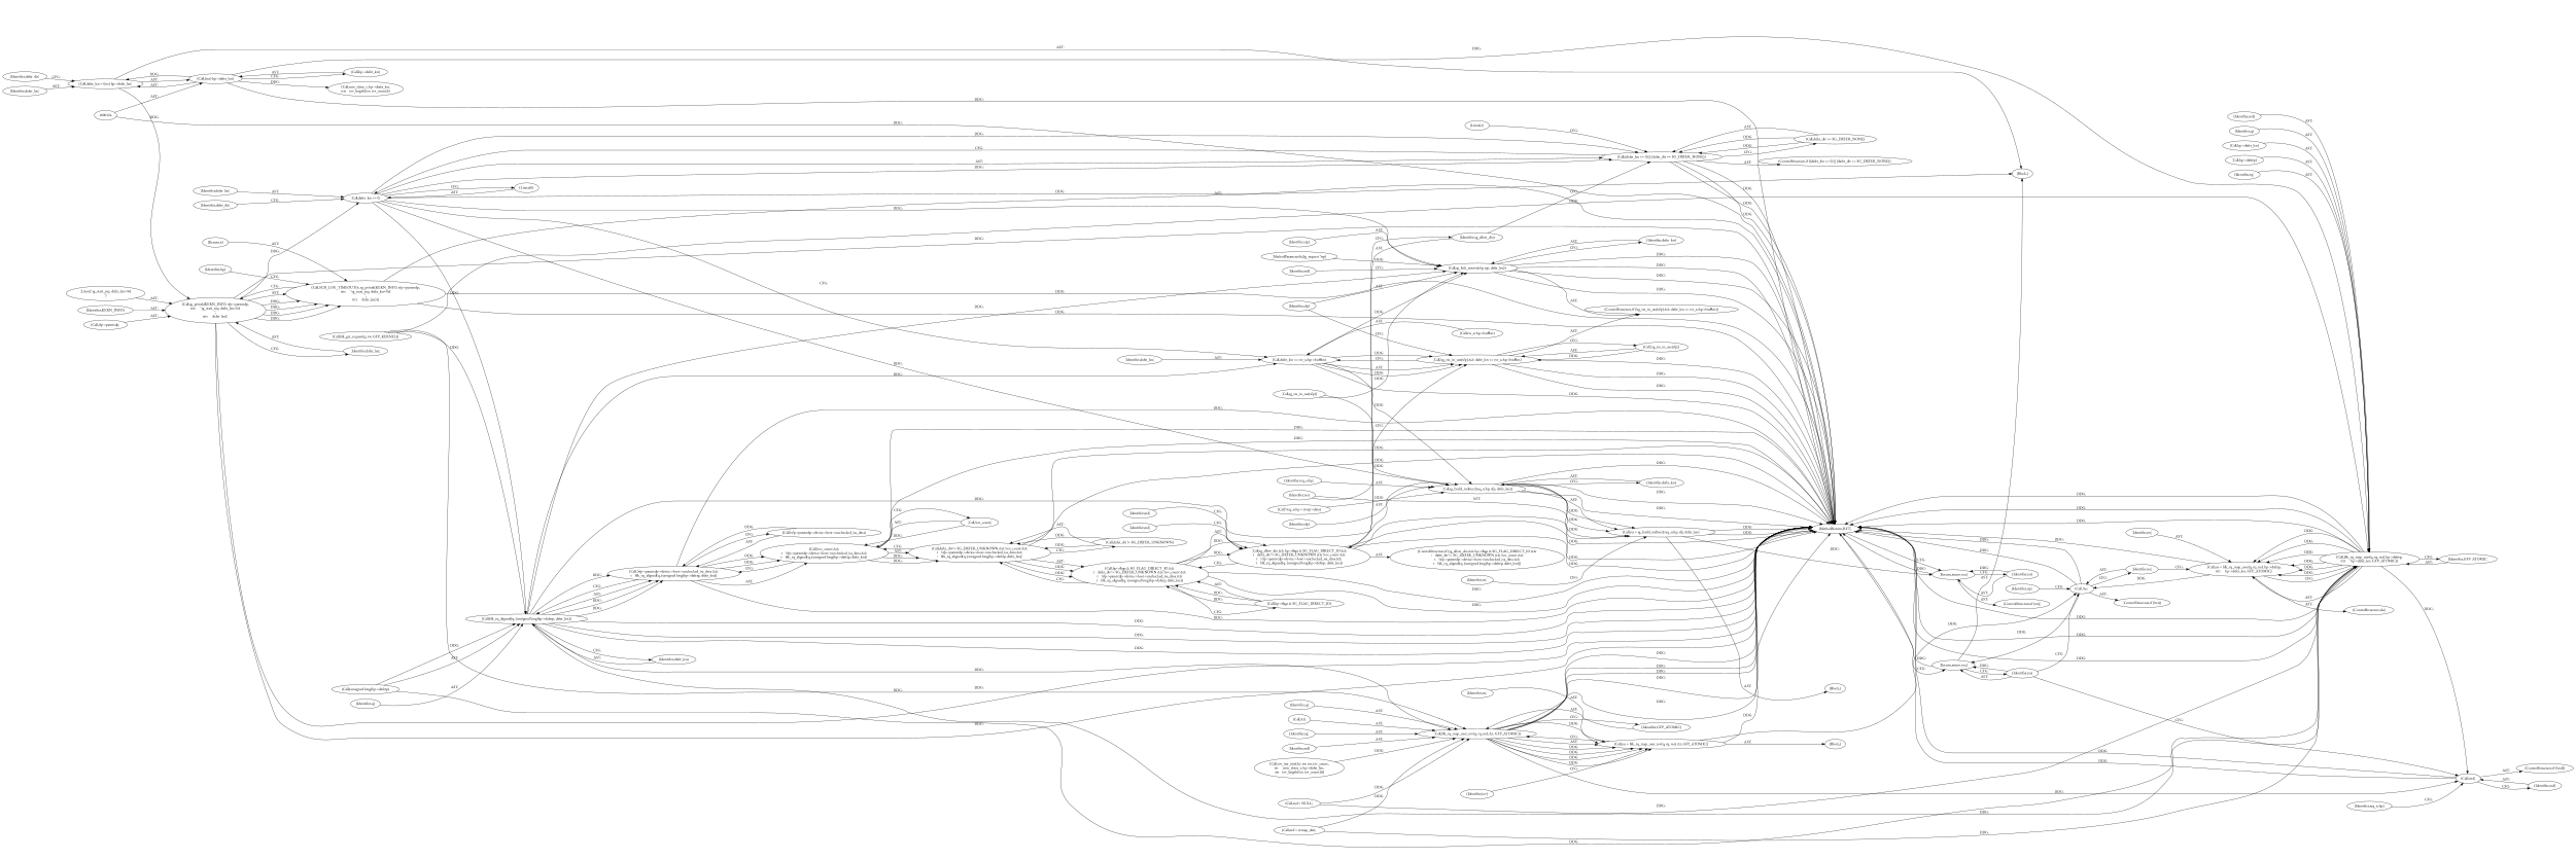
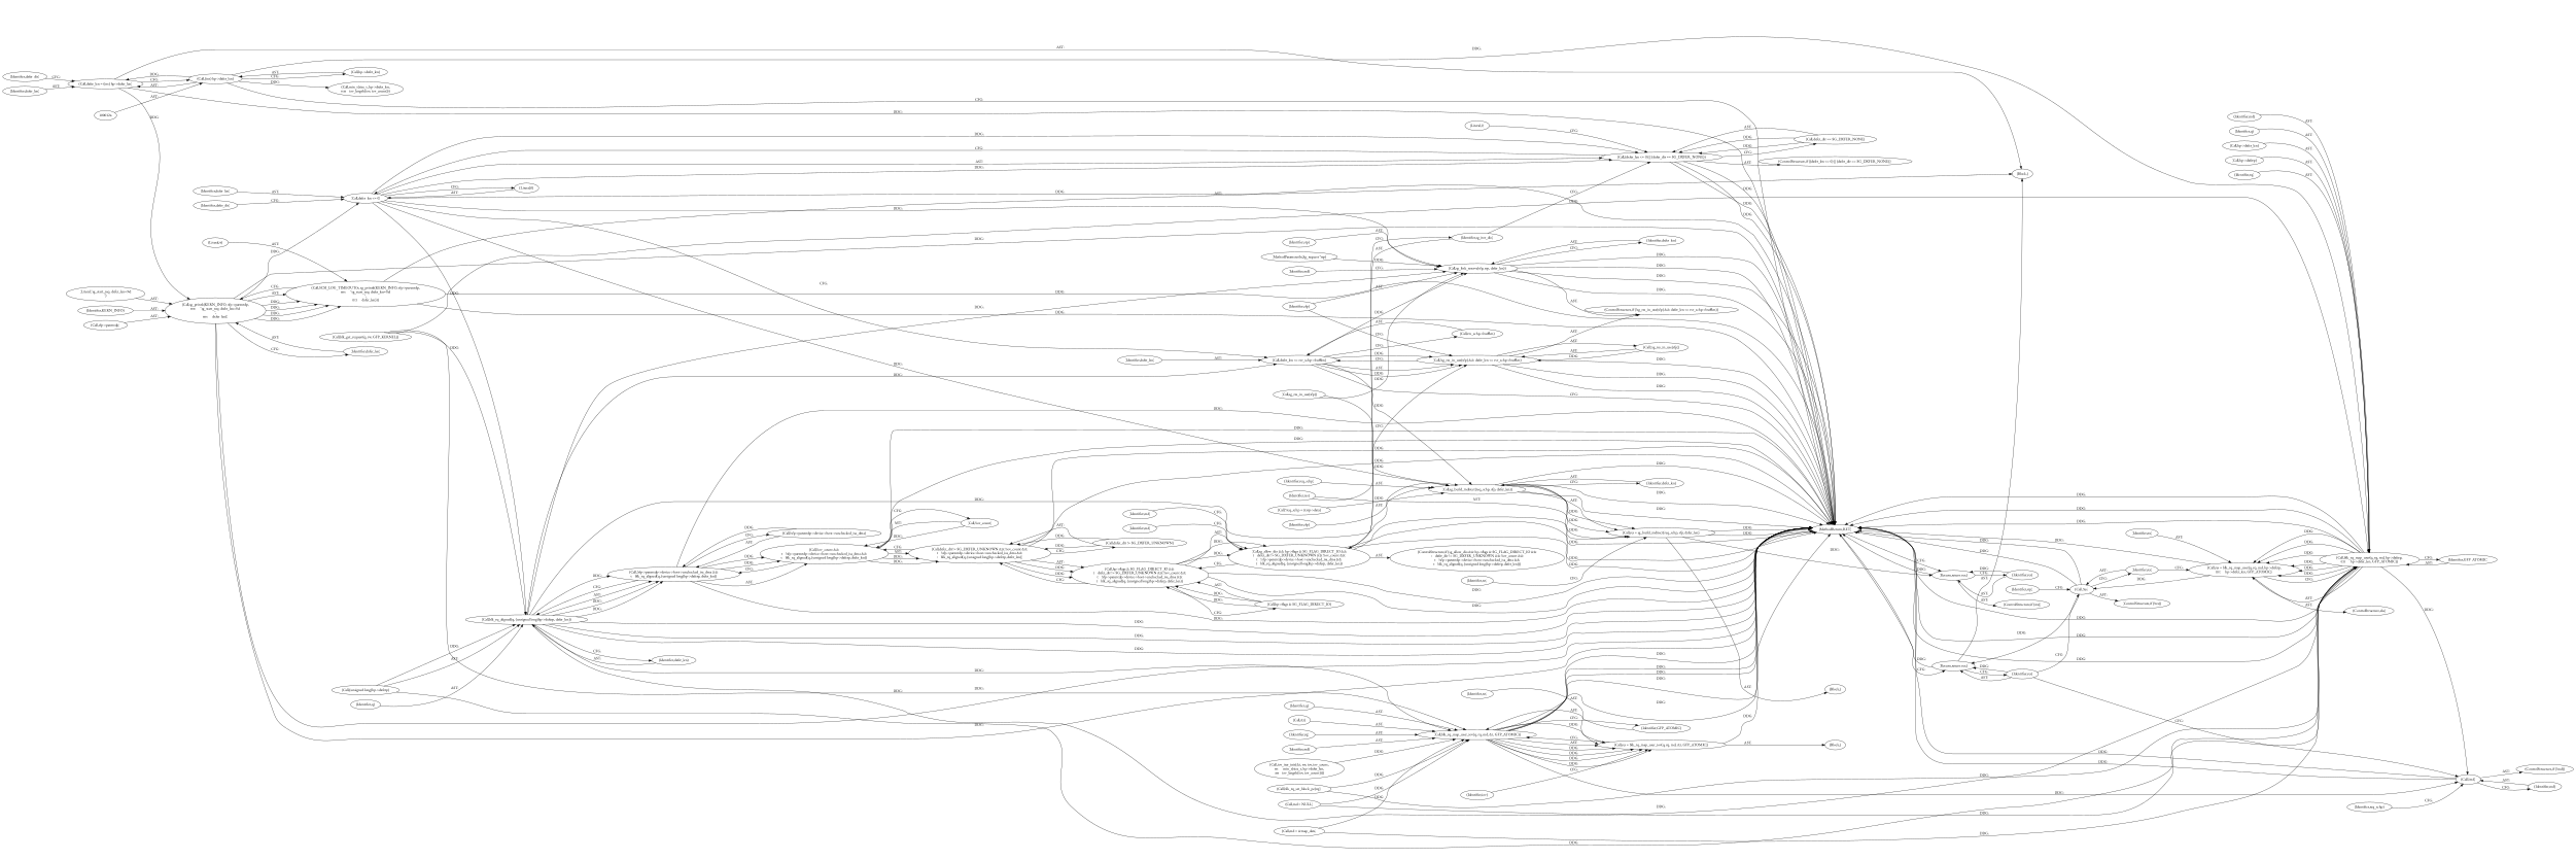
  digraph {
    fontname="EB Garamond"
    rankdir=LR
    node [fontname="EB Garamond"]
    edge [fontname="EB Garamond"]
    n1 [label="(Call,sg_printk(KERN_INFO, sfp->parentdp,\n\t\t\t\t      \"sg_start_req: dxfer_len=%d\n\",\n\t\t\t\t      dxfer_len))"]
    n2 [label="(Call,SCSI_LOG_TIMEOUT(4, sg_printk(KERN_INFO, sfp->parentdp,\n\t\t\t\t      \"sg_start_req: dxfer_len=%d\n\",\n\t\t\t\t      dxfer_len)))"]
    n3 [label="(Call,dxfer_len <= 0)"]
    n4 [label="(MethodReturn,RET)"]
    n5 [label="(Identifier,dxfer_len)"]
    n6 [label="(Block,)"]
    n7 [label="(Call,(dxfer_len <= 0) || (dxfer_dir == SG_DXFER_NONE))"]
    n8 [label="(Call,blk_rq_aligned(q, (unsigned long)hp->dxferp, dxfer_len))"]
    n9 [label="(Call,dxfer_len <= rsv_schp->bufflen)"]
    n10 [label="(Call,sg_link_reserve(sfp, srp, dxfer_len))"]
    n11 [label="(Call,sg_build_indirect(req_schp, sfp, dxfer_len))"]
    n12 [label="(Literal,0)"]
    n13 [label="(Return,return res;)"]
    n14 [label="(Return,return res;)"]
    n15 [label="(Call,dxfer_len = (int) hp->dxfer_len)"]
    n16 [label="(Call,(int) hp->dxfer_len)"]
    n17 [label="(Call,blk_rq_map_user(q, rq, md, hp->dxferp,\n\t\t\t\t      hp->dxfer_len, GFP_ATOMIC))"]
    n18 [label="(Call,hp->dxfer_len)"]
    n19 [label="(Call,min_t(size_t, hp->dxfer_len,\n\t\t\t\t    iov_length(iov, iov_count)))"]
    n20 [label="(Call,!md)"]
    n21 [label="(Call,res = blk_rq_map_user(q, rq, md, hp->dxferp,\n\t\t\t\t      hp->dxfer_len, GFP_ATOMIC))"]
    n22 [label="(Identifier,GFP_ATOMIC)"]
    n23 [label="(ControlStructure,if ((dxfer_len <= 0) || (dxfer_dir == SG_DXFER_NONE)))"]
    n24 [label="(Call,dxfer_dir == SG_DXFER_NONE)"]
    n25 [label="(Call,!sfp->parentdp->device->host->unchecked_isa_dma &&\n\t    blk_rq_aligned(q, (unsigned long)hp->dxferp, dxfer_len))"]
    n26 [label="(Call,blk_rq_map_user_iov(q, rq, md, &i, GFP_ATOMIC))"]
    n27 [label="(Identifier,dxfer_len)"]
    n28 [label="(Call,!sg_res_in_use(sfp) && dxfer_len <= rsv_schp->bufflen)"]
    n29 [label="(Call,rsv_schp->bufflen)"]
    n30 [label="(ControlStructure,if (!sg_res_in_use(sfp) && dxfer_len <= rsv_schp->bufflen))"]
    n31 [label="(Identifier,dxfer_len)"]
    n32 [label="(Call,res = sg_build_indirect(req_schp, sfp, dxfer_len))"]
    n33 [label="(Identifier,dxfer_len)"]
    n34 [label="(Call,!iov_count &&\n\t    !sfp->parentdp->device->host->unchecked_isa_dma &&\n\t    blk_rq_aligned(q, (unsigned long)hp->dxferp, dxfer_len))"]
    n35 [label="(Call,!sfp->parentdp->device->host->unchecked_isa_dma)"]
    n36 [label="(Call,res = blk_rq_map_user_iov(q, rq, md, &i, GFP_ATOMIC))"]
    n37 [label="(Identifier,GFP_ATOMIC)"]
    n38 [label="(Call,dxfer_dir != SG_DXFER_UNKNOWN && !iov_count &&\n\t    !sfp->parentdp->device->host->unchecked_isa_dma &&\n\t    blk_rq_aligned(q, (unsigned long)hp->dxferp, dxfer_len))"]
    n39 [label="(Call,!iov_count)"]
    n40 [label="(Call,hp->flags & SG_FLAG_DIRECT_IO &&\n\t    dxfer_dir != SG_DXFER_UNKNOWN && !iov_count &&\n\t    !sfp->parentdp->device->host->unchecked_isa_dma &&\n\t    blk_rq_aligned(q, (unsigned long)hp->dxferp, dxfer_len))"]
    n41 [label="(Call,dxfer_dir != SG_DXFER_UNKNOWN)"]
    n42 [label="(Call,sg_allow_dio && hp->flags & SG_FLAG_DIRECT_IO &&\n\t    dxfer_dir != SG_DXFER_UNKNOWN && !iov_count &&\n\t    !sfp->parentdp->device->host->unchecked_isa_dma &&\n\t    blk_rq_aligned(q, (unsigned long)hp->dxferp, dxfer_len))"]
    n43 [label="(Call,hp->flags & SG_FLAG_DIRECT_IO)"]
-   n44 [label="(Identifier,sg_allow_dio)"]
+   n44 [label="(Identifier,sg_iter_dio)"]
    n45 [label="(ControlStructure,if (sg_allow_dio && hp->flags & SG_FLAG_DIRECT_IO &&\n\t    dxfer_dir != SG_DXFER_UNKNOWN && !iov_count &&\n\t    !sfp->parentdp->device->host->unchecked_isa_dma &&\n\t    blk_rq_aligned(q, (unsigned long)hp->dxferp, dxfer_len)))"]
    n46 [label="(Call,!sg_res_in_use(sfp))"]
    n47 [label="(Block,)"]
    n48 [label="(Identifier,res)"]
    n49 [label="(ControlStructure,if (res))"]
    n50 [label="(Call,!res)"]
    n51 [label="(Block,)"]
    n52 [label="(ControlStructure,if (!md))"]
    n53 [label="(Identifier,md)"]
    n54 [label="(Identifier,res)"]
    n55 [label="(ControlStructure,if (!res))"]
    n56 [label="(Identifier,res)"]
    n57 [label="(ControlStructure,else)"]
    n58 [label="(Identifier,md)"]
    n59 [label="(Literal,0)"]
    n60 [label="(Call,(unsigned long)hp->dxferp)"]
+   n61 [label="(Call,blk_rq_set_block_pc(rq))"]
    n62 [label="(Identifier,res)"]
    n63 [label="(Identifier,srp)"]
    n64 [label="(Identifier,dxfer_len)"]
    n65 [label="(Call,blk_get_request(q, rw, GFP_KERNEL))"]
    n66 [label="(Literal,\"sg_start_req: dxfer_len=%d\n\")"]
    n67 [label="(Identifier,md)"]
    n68 [label="(Identifier,dxfer_len)"]
    n69 [label="(Identifier,srp)"]
    n70 [label="(Identifier,iov)"]
    n71 [label="(Identifier,md)"]
    n72 [label="(Identifier,q)"]
    n73 [label="(Identifier,q)"]
    n74 [label="(Call,hp->dxfer_len)"]
    n75 [label="(Identifier,rq)"]
    n76 [label="(Call,sg_res_in_use(sfp))"]
    n77 [label="(Call,hp->dxferp)"]
    n78 [label="(Identifier,dxfer_dir)"]
    n79 [label="(MethodParameterIn,Sg_request *srp)"]
    n80 [label="(Identifier,KERN_INFO)"]
    n81 [label="(Call,*req_schp = &srp->data)"]
    n82 [label="(Identifier,md)"]
    n83 [label="(Call,iov_iter_init(&i, rw, iov, iov_count,\n\t\t\t      min_t(size_t, hp->dxfer_len,\n\t\t\t\t    iov_length(iov, iov_count))))"]
    n84 [label="(Identifier,dxfer_len)"]
    n85 [label="(Call,md = &map_data)"]
    n86 [label="(Identifier,q)"]
    n87 [label="(Identifier,res)"]
-   n88 [label="(Identifier,hp)"]
    n89 [label="(Call,sfp->parentdp)"]
    n90 [label="(Identifier,sfp)"]
    n91 [label="(Identifier,req_schp)"]
    n92 [label="(Identifier,req_schp)"]
-   n93 [label="(Return,4)"]
+   n93 [label="(Literal,4)"]
    n94 [label="(Identifier,dxfer_dir)"]
    n95 [label="(Identifier,rq)"]
    n96 [label="(Call,&i)"]
    n97 [label="(Identifier,res)"]
    n98 [label="(Identifier,res)"]
    n99 [label="(Identifier,sfp)"]
    n100 [label="(Identifier,md)"]
    n101 [label="(Call,md = NULL)"]
    1000124
    n1 -> n2 [label="AST: "]
    n1 -> n2 [label="DDG: "]
    n1 -> n2 [label="DDG: "]
    n1 -> n2 [label="DDG: "]
    n1 -> n2 [label="DDG: "]
    n1 -> n3 [label="DDG: "]
    n1 -> n4 [label="DDG: "]
    n1 -> n4 [label="DDG: "]
    n1 -> n4 [label="DDG: "]
    n1 -> n5 [label="CFG: "]
    n2 -> n1 [label="CFG: "]
    n2 -> n4 [label="DDG: "]
    n2 -> n4 [label="DDG: "]
    n2 -> n6 [label="AST: "]
    n3 -> n4 [label="DDG: "]
    n3 -> n7 [label="AST: "]
    n3 -> n7 [label="DDG: "]
    n3 -> n7 [label="DDG: "]
    n3 -> n8 [label="DDG: "]
    n3 -> n9 [label="CFG: "]
    n3 -> n10 [label="DDG: "]
    n3 -> n11 [label="DDG: "]
    n3 -> n12 [label="CFG: "]
    n4 -> n13 [label="CFG: "]
    n4 -> n14 [label="CFG: "]
    n5 -> n1 [label="AST: "]
    n7 -> n3 [label="CFG: "]
    n7 -> n4 [label="DDG: "]
    n7 -> n4 [label="DDG: "]
    n7 -> n4 [label="DDG: "]
    n7 -> n23 [label="AST: "]
    n7 -> n24 [label="CFG: "]
    n8 -> n4 [label="DDG: "]
    n8 -> n4 [label="DDG: "]
    n8 -> n4 [label="DDG: "]
    n8 -> n9 [label="DDG: "]
    n8 -> n10 [label="DDG: "]
    n8 -> n11 [label="DDG: "]
    n8 -> n17 [label="DDG: "]
    n8 -> n25 [label="AST: "]
    n8 -> n25 [label="DDG: "]
    n8 -> n25 [label="DDG: "]
    n8 -> n25 [label="DDG: "]
    n8 -> n26 [label="DDG: "]
    n8 -> n27 [label="CFG: "]
-   n9 -> n4 [label="DDG: "]
+   n9 -> n4 [label="CFG: "]
    n9 -> n10 [label="DDG: "]
    n9 -> n11 [label="DDG: "]
    n9 -> n28 [label="AST: "]
    n9 -> n28 [label="DDG: "]
    n9 -> n28 [label="DDG: "]
+   n9 -> n29 [label="CFG: "]
    n10 -> n4 [label="DDG: "]
    n10 -> n4 [label="DDG: "]
    n10 -> n4 [label="DDG: "]
    n10 -> n4 [label="DDG: "]
    n10 -> n30 [label="AST: "]
    n10 -> n31 [label="CFG: "]
    n11 -> n4 [label="DDG: "]
    n11 -> n4 [label="DDG: "]
    n11 -> n4 [label="DDG: "]
    n11 -> n32 [label="AST: "]
    n11 -> n32 [label="DDG: "]
    n11 -> n32 [label="DDG: "]
    n11 -> n32 [label="DDG: "]
    n11 -> n33 [label="CFG: "]
    n12 -> n3 [label="AST: "]
    n13 -> n4 [label="DDG: "]
    n13 -> n48 [label="CFG: "]
    n13 -> n49 [label="AST: "]
    n14 -> n4 [label="DDG: "]
    n14 -> n6 [label="AST: "]
    n14 -> n56 [label="CFG: "]
    n15 -> n1 [label="DDG: "]
-   1000124 -> n4 [label="DDG: "]
+   n15 -> n4 [label="DDG: "]
    n15 -> n6 [label="AST: "]
-   n15 -> n16 [label="AST: "]
-   n16 -> n4 [label="DDG: "]
+   n15 -> n16 [label="CFG: "]
+   n16 -> n4 [label="CFG: "]
    n16 -> n15 [label="AST: "]
    n16 -> n15 [label="DDG: "]
    n16 -> n17 [label="DDG: "]
    n16 -> n18 [label="CFG: "]
    n16 -> n19 [label="DDG: "]
    n17 -> n4 [label="DDG: "]
    n17 -> n4 [label="DDG: "]
    n17 -> n4 [label="DDG: "]
    n17 -> n4 [label="DDG: "]
    n17 -> n4 [label="DDG: "]
    n17 -> n4 [label="DDG: "]
    n17 -> n20 [label="DDG: "]
    n17 -> n21 [label="AST: "]
    n17 -> n21 [label="DDG: "]
    n17 -> n21 [label="DDG: "]
    n17 -> n21 [label="DDG: "]
    n17 -> n21 [label="DDG: "]
    n17 -> n21 [label="DDG: "]
    n17 -> n21 [label="DDG: "]
    n17 -> n22 [label="CFG: "]
    n18 -> n16 [label="AST: "]
    n20 -> n4 [label="DDG: "]
    n20 -> n4 [label="DDG: "]
    n20 -> n52 [label="AST: "]
    n20 -> n53 [label="CFG: "]
    n21 -> n4 [label="DDG: "]
    n21 -> n17 [label="CFG: "]
    n21 -> n50 [label="DDG: "]
    n21 -> n57 [label="AST: "]
    n22 -> n17 [label="AST: "]
    n24 -> n7 [label="AST: "]
    n24 -> n7 [label="DDG: "]
    n24 -> n7 [label="DDG: "]
    n25 -> n4 [label="DDG: "]
    n25 -> n4 [label="DDG: "]
    n25 -> n8 [label="CFG: "]
    n25 -> n34 [label="AST: "]
    n25 -> n34 [label="DDG: "]
    n25 -> n34 [label="DDG: "]
    n25 -> n35 [label="CFG: "]
    n26 -> n4 [label="DDG: "]
    n26 -> n4 [label="DDG: "]
    n26 -> n4 [label="DDG: "]
    n26 -> n4 [label="DDG: "]
    n26 -> n4 [label="DDG: "]
    n26 -> n20 [label="DDG: "]
    n26 -> n36 [label="AST: "]
    n26 -> n36 [label="DDG: "]
    n26 -> n36 [label="DDG: "]
    n26 -> n36 [label="DDG: "]
    n26 -> n36 [label="DDG: "]
    n26 -> n36 [label="DDG: "]
    n26 -> n37 [label="CFG: "]
    n27 -> n8 [label="AST: "]
    n28 -> n4 [label="DDG: "]
    n28 -> n4 [label="DDG: "]
    n28 -> n4 [label="DDG: "]
    n28 -> n9 [label="CFG: "]
    n28 -> n30 [label="AST: "]
-   n28 -> n46 [label="CFG: "]
+   n28 -> n46 [label="AST: "]
    n29 -> n9 [label="AST: "]
    n31 -> n10 [label="AST: "]
    n32 -> n4 [label="DDG: "]
    n32 -> n4 [label="DDG: "]
    n32 -> n13 [label="DDG: "]
    n32 -> n47 [label="AST: "]
    n33 -> n11 [label="AST: "]
    n34 -> n4 [label="DDG: "]
    n34 -> n4 [label="DDG: "]
    n34 -> n25 [label="CFG: "]
    n34 -> n38 [label="AST: "]
    n34 -> n38 [label="DDG: "]
    n34 -> n38 [label="DDG: "]
    n34 -> n39 [label="CFG: "]
    n35 -> n25 [label="AST: "]
    n35 -> n25 [label="DDG: "]
    n36 -> n4 [label="DDG: "]
    n36 -> n26 [label="CFG: "]
-   n36 -> n50 [label="DDG: "]
    n36 -> n51 [label="AST: "]
    n37 -> n26 [label="AST: "]
    n38 -> n4 [label="DDG: "]
    n38 -> n4 [label="DDG: "]
    n38 -> n34 [label="CFG: "]
    n38 -> n40 [label="AST: "]
    n38 -> n40 [label="DDG: "]
    n38 -> n40 [label="DDG: "]
    n38 -> n41 [label="CFG: "]
    n39 -> n34 [label="AST: "]
    n39 -> n34 [label="DDG: "]
    n40 -> n4 [label="DDG: "]
    n40 -> n4 [label="DDG: "]
    n40 -> n38 [label="CFG: "]
    n40 -> n42 [label="AST: "]
    n40 -> n42 [label="DDG: "]
    n40 -> n42 [label="DDG: "]
    n40 -> n43 [label="CFG: "]
    n41 -> n38 [label="AST: "]
    n41 -> n38 [label="DDG: "]
    n41 -> n38 [label="DDG: "]
    n42 -> n4 [label="DDG: "]
    n42 -> n4 [label="DDG: "]
    n42 -> n4 [label="DDG: "]
    n42 -> n40 [label="CFG: "]
    n42 -> n44 [label="CFG: "]
    n42 -> n45 [label="AST: "]
    n43 -> n40 [label="AST: "]
    n43 -> n40 [label="DDG: "]
    n43 -> n40 [label="DDG: "]
    n44 -> n7 [label="CFG: "]
    n44 -> n42 [label="AST: "]
    n46 -> n28 [label="AST: "]
    n46 -> n28 [label="DDG: "]
    n48 -> n13 [label="AST: "]
    n48 -> n13 [label="DDG: "]
    n50 -> n4 [label="DDG: "]
    n50 -> n4 [label="DDG: "]
    n50 -> n14 [label="DDG: "]
    n50 -> n54 [label="CFG: "]
    n50 -> n55 [label="AST: "]
    n53 -> n20 [label="AST: "]
    n54 -> n21 [label="CFG: "]
    n54 -> n50 [label="AST: "]
    n56 -> n14 [label="AST: "]
    n56 -> n14 [label="DDG: "]
    n56 -> n20 [label="CFG: "]
    n56 -> n50 [label="CFG: "]
    n58 -> n42 [label="CFG: "]
    n59 -> n7 [label="CFG: "]
    n60 -> n8 [label="AST: "]
    n60 -> n8 [label="DDG: "]
    n60 -> n17 [label="DDG: "]
+   n61 -> n17 [label="DDG: "]
+   n61 -> n26 [label="DDG: "]
    n62 -> n28 [label="CFG: "]
    n62 -> n32 [label="AST: "]
    n63 -> n50 [label="CFG: "]
    n64 -> n3 [label="AST: "]
    n65 -> n8 [label="DDG: "]
    n65 -> n17 [label="DDG: "]
    n65 -> n26 [label="DDG: "]
    n66 -> n1 [label="AST: "]
    n67 -> n17 [label="AST: "]
    n68 -> n9 [label="AST: "]
    n69 -> n10 [label="AST: "]
    n70 -> n36 [label="CFG: "]
    n71 -> n42 [label="CFG: "]
    n72 -> n8 [label="AST: "]
    n73 -> n17 [label="AST: "]
    n74 -> n17 [label="AST: "]
    n75 -> n26 [label="AST: "]
    n76 -> n10 [label="DDG: "]
    n76 -> n11 [label="DDG: "]
    n77 -> n17 [label="AST: "]
    n78 -> n15 [label="CFG: "]
    n79 -> n10 [label="DDG: "]
    n80 -> n1 [label="AST: "]
    n81 -> n11 [label="DDG: "]
    n82 -> n26 [label="AST: "]
    n83 -> n26 [label="DDG: "]
    n84 -> n15 [label="AST: "]
    n85 -> n17 [label="DDG: "]
    n85 -> n26 [label="DDG: "]
    n86 -> n26 [label="AST: "]
    n87 -> n36 [label="AST: "]
-   n88 -> n2 [label="CFG: "]
    n89 -> n1 [label="AST: "]
    n90 -> n11 [label="AST: "]
    n91 -> n11 [label="AST: "]
    n92 -> n20 [label="CFG: "]
    n93 -> n2 [label="AST: "]
    n94 -> n3 [label="CFG: "]
    n95 -> n17 [label="AST: "]
    n96 -> n26 [label="AST: "]
    n97 -> n32 [label="CFG: "]
    n98 -> n21 [label="AST: "]
    n99 -> n10 [label="AST: "]
    n99 -> n28 [label="CFG: "]
    n100 -> n10 [label="CFG: "]
    n101 -> n17 [label="DDG: "]
    n101 -> n26 [label="DDG: "]
    1000124 -> n16 [label="AST: "]
  }
